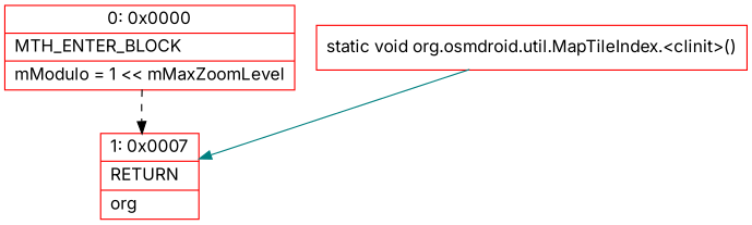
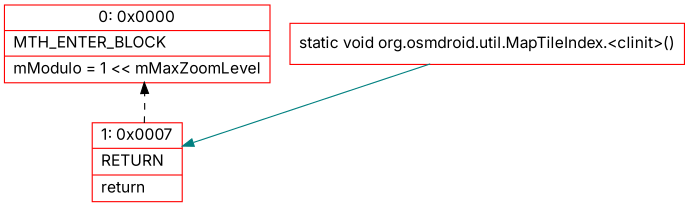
  digraph {
    fontname=Inter
    node [color=red fontname=Inter shape=record]
    edge [fontname=Inter]
    n1 [label="{0\:\ 0x0000|MTH_ENTER_BLOCK\l|mModulo = 1 \<\< mMaxZoomLevel\l}"]
-   n2 [label="{1\:\ 0x0007|RETURN\l|org\l}"]
+   n2 [label="{1\:\ 0x0007|RETURN\l|return\l}"]
    n3 [label="{static void org.osmdroid.util.MapTileIndex.\<clinit\>() }"]
-   n1 -> n2 [color=black style=dashed]
+   n2 -> n1 [color=black style=dashed]
    n3 -> n2 [color=teal style=solid]
  }
